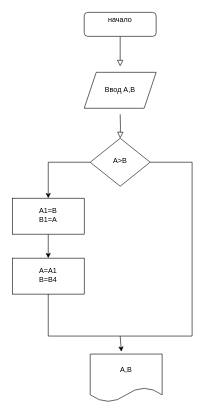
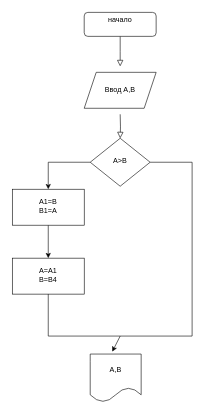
  <mxCell id="0" />
  <mxCell id="1" parent="0" />
  <mxCell id="2" value="" style="rounded=0;html=1;jettySize=auto;orthogonalLoop=1;fontSize=11;endArrow=block;endFill=0;endSize=8;strokeWidth=1;shadow=0;labelBackgroundColor=none;edgeStyle=orthogonalEdgeStyle;" parent="1" source="3" edge="1"><mxGeometry relative="1" as="geometry"><mxPoint x="200" y="110" as="targetPoint" /></mxGeometry></mxCell>
  <mxCell id="3" value="начало&lt;div&gt;&lt;br&gt;&lt;/div&gt;" style="rounded=1;whiteSpace=wrap;html=1;fontSize=12;glass=0;strokeWidth=1;shadow=0;" parent="1" vertex="1"><mxGeometry x="140" y="20" width="120" height="40" as="geometry" /></mxCell>
  <mxCell id="4" value="" style="rounded=0;html=1;jettySize=auto;orthogonalLoop=1;fontSize=11;endArrow=block;endFill=0;endSize=8;strokeWidth=1;shadow=0;labelBackgroundColor=none;edgeStyle=orthogonalEdgeStyle;" parent="1" target="6" edge="1"><mxGeometry y="20" relative="1" as="geometry"><mxPoint as="offset" /><mxPoint x="200" y="190" as="sourcePoint" /></mxGeometry></mxCell>
  <mxCell id="5" value="" style="edgeStyle=orthogonalEdgeStyle;rounded=0;orthogonalLoop=1;jettySize=auto;html=1;" edge="1" parent="1" source="6" target="9"><mxGeometry relative="1" as="geometry" /></mxCell>
  <mxCell id="6" value="A&amp;gt;B" style="rhombus;whiteSpace=wrap;html=1;shadow=0;fontFamily=Helvetica;fontSize=12;align=center;strokeWidth=1;spacing=6;spacingTop=-4;" parent="1" vertex="1"><mxGeometry x="150" y="230" width="100" height="80" as="geometry" /></mxCell>
  <mxCell id="7" value="Ввод A,B" style="shape=parallelogram;perimeter=parallelogramPerimeter;whiteSpace=wrap;html=1;fixedSize=1;" vertex="1" parent="1"><mxGeometry x="140" y="120" width="120" height="60" as="geometry" /></mxCell>
  <mxCell id="8" value="" style="edgeStyle=orthogonalEdgeStyle;rounded=0;orthogonalLoop=1;jettySize=auto;html=1;" edge="1" parent="1" source="9" target="10"><mxGeometry relative="1" as="geometry" /></mxCell>
- <mxCell id="9" value="A1=B&lt;div&gt;B1=A&lt;/div&gt;" style="whiteSpace=wrap;html=1;shadow=0;strokeWidth=1;spacing=6;spacingTop=-4;" vertex="1" parent="1"><mxGeometry x="20" y="330" width="120" height="60" as="geometry" /></mxCell>
+ <mxCell id="9" value="A1=B&lt;div&gt;B1=A&lt;/div&gt;" style="whiteSpace=wrap;html=1;shadow=0;strokeWidth=1;spacing=6;spacingTop=-4;" vertex="1" parent="1"><mxGeometry x="20" y="315" width="120" height="60" as="geometry" /></mxCell>
  <mxCell id="10" value="A=A1&lt;div&gt;B=B4&lt;/div&gt;" style="whiteSpace=wrap;html=1;shadow=0;strokeWidth=1;spacing=6;spacingTop=-4;" vertex="1" parent="1"><mxGeometry x="20" y="430" width="120" height="60" as="geometry" /></mxCell>
- <mxCell id="11" value="A,B" style="shape=document;whiteSpace=wrap;html=1;boundedLbl=1;shadow=0;strokeWidth=1;spacing=6;spacingTop=-4;" vertex="1" parent="1"><mxGeometry x="150" y="590" width="120" height="80" as="geometry" /></mxCell>
+ <mxCell id="11" value="A,B" style="shape=document;whiteSpace=wrap;html=1;boundedLbl=1;shadow=0;strokeWidth=1;spacing=6;spacingTop=-4;" vertex="1" parent="1"><mxGeometry x="150" y="590" width="85" height="80" as="geometry" /></mxCell>
  <mxCell id="12" value="" style="endArrow=none;html=1;rounded=0;" edge="1" parent="1"><mxGeometry width="50" height="50" relative="1" as="geometry"><mxPoint x="80" y="560" as="sourcePoint" /><mxPoint x="320" y="560" as="targetPoint" /></mxGeometry></mxCell>
  <mxCell id="13" value="" style="endArrow=none;html=1;rounded=0;exitX=0.5;exitY=1;exitDx=0;exitDy=0;" edge="1" parent="1" source="10"><mxGeometry width="50" height="50" relative="1" as="geometry"><mxPoint x="370" y="400" as="sourcePoint" /><mxPoint x="80" y="560" as="targetPoint" /></mxGeometry></mxCell>
  <mxCell id="14" value="" style="endArrow=none;html=1;rounded=0;exitX=1;exitY=0.5;exitDx=0;exitDy=0;" edge="1" parent="1" source="6"><mxGeometry width="50" height="50" relative="1" as="geometry"><mxPoint x="370" y="400" as="sourcePoint" /><mxPoint x="320" y="270" as="targetPoint" /></mxGeometry></mxCell>
  <mxCell id="15" value="" style="endArrow=none;html=1;rounded=0;" edge="1" parent="1"><mxGeometry width="50" height="50" relative="1" as="geometry"><mxPoint x="320" y="270" as="sourcePoint" /><mxPoint x="320" y="560" as="targetPoint" /></mxGeometry></mxCell>
  <mxCell id="16" value="" style="endArrow=classic;html=1;rounded=0;entryX=0.433;entryY=-0.05;entryDx=0;entryDy=0;entryPerimeter=0;" edge="1" parent="1" target="11"><mxGeometry width="50" height="50" relative="1" as="geometry"><mxPoint x="200" y="560" as="sourcePoint" /><mxPoint x="250" y="510" as="targetPoint" /></mxGeometry></mxCell>
